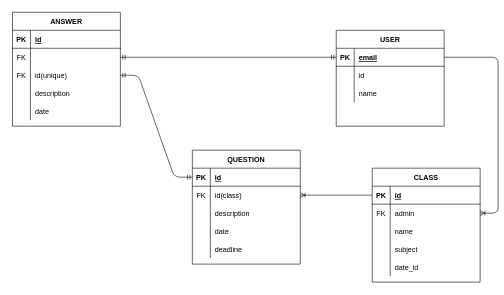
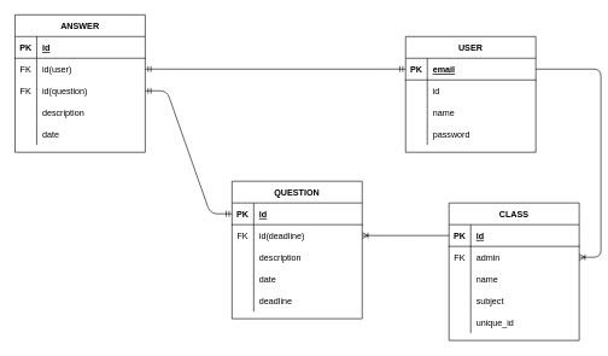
  <mxCell id="0" />
  <mxCell id="1" parent="0" />
  <mxCell id="2" value="USER" style="shape=table;startSize=30;container=1;collapsible=1;childLayout=tableLayout;fixedRows=1;rowLines=0;fontStyle=1;align=center;resizeLast=1;" vertex="1" parent="1"><mxGeometry x="560" y="50" width="180" height="160" as="geometry" /></mxCell>
  <mxCell id="3" value="" style="shape=partialRectangle;collapsible=0;dropTarget=0;pointerEvents=0;fillColor=none;top=0;left=0;bottom=1;right=0;points=[[0,0.5],[1,0.5]];portConstraint=eastwest;" vertex="1" parent="2"><mxGeometry y="30" width="180" height="30" as="geometry" /></mxCell>
  <mxCell id="4" value="PK" style="shape=partialRectangle;connectable=0;fillColor=none;top=0;left=0;bottom=0;right=0;fontStyle=1;overflow=hidden;" vertex="1" parent="3"><mxGeometry width="30" height="30" as="geometry" /></mxCell>
  <mxCell id="5" value="email" style="shape=partialRectangle;connectable=0;fillColor=none;top=0;left=0;bottom=0;right=0;align=left;spacingLeft=6;fontStyle=5;overflow=hidden;" vertex="1" parent="3"><mxGeometry x="30" width="150" height="30" as="geometry" /></mxCell>
  <mxCell id="6" value="" style="shape=partialRectangle;collapsible=0;dropTarget=0;pointerEvents=0;fillColor=none;top=0;left=0;bottom=0;right=0;points=[[0,0.5],[1,0.5]];portConstraint=eastwest;" vertex="1" parent="2"><mxGeometry y="60" width="180" height="30" as="geometry" /></mxCell>
  <mxCell id="7" value="" style="shape=partialRectangle;connectable=0;fillColor=none;top=0;left=0;bottom=0;right=0;editable=1;overflow=hidden;" vertex="1" parent="6"><mxGeometry width="30" height="30" as="geometry" /></mxCell>
  <mxCell id="8" value="id" style="shape=partialRectangle;connectable=0;fillColor=none;top=0;left=0;bottom=0;right=0;align=left;spacingLeft=6;overflow=hidden;" vertex="1" parent="6"><mxGeometry x="30" width="150" height="30" as="geometry" /></mxCell>
  <mxCell id="9" value="" style="shape=partialRectangle;collapsible=0;dropTarget=0;pointerEvents=0;fillColor=none;top=0;left=0;bottom=0;right=0;points=[[0,0.5],[1,0.5]];portConstraint=eastwest;" vertex="1" parent="2"><mxGeometry y="90" width="180" height="30" as="geometry" /></mxCell>
  <mxCell id="10" value="" style="shape=partialRectangle;connectable=0;fillColor=none;top=0;left=0;bottom=0;right=0;editable=1;overflow=hidden;" vertex="1" parent="9"><mxGeometry width="30" height="30" as="geometry" /></mxCell>
  <mxCell id="11" value="name" style="shape=partialRectangle;connectable=0;fillColor=none;top=0;left=0;bottom=0;right=0;align=left;spacingLeft=6;overflow=hidden;" vertex="1" parent="9"><mxGeometry x="30" width="150" height="30" as="geometry" /></mxCell>
  <mxCell id="12" value="" style="shape=partialRectangle;collapsible=0;dropTarget=0;pointerEvents=0;fillColor=none;top=0;left=0;bottom=0;right=0;points=[[0,0.5],[1,0.5]];portConstraint=eastwest;" vertex="1" parent="2"><mxGeometry y="120" width="180" height="30" as="geometry" /></mxCell>
  <mxCell id="13" value="" style="shape=partialRectangle;connectable=0;fillColor=none;top=0;left=0;bottom=0;right=0;editable=1;overflow=hidden;" vertex="1" parent="12"><mxGeometry width="30" height="30" as="geometry" /></mxCell>
+ <mxCell id="14" value="password" style="shape=partialRectangle;connectable=0;fillColor=none;top=0;left=0;bottom=0;right=0;align=left;spacingLeft=6;overflow=hidden;" vertex="1" parent="12"><mxGeometry x="30" width="150" height="30" as="geometry" /></mxCell>
  <mxCell id="15" value="CLASS" style="shape=table;startSize=30;container=1;collapsible=1;childLayout=tableLayout;fixedRows=1;rowLines=0;fontStyle=1;align=center;resizeLast=1;" vertex="1" parent="1"><mxGeometry x="620" y="280" width="180" height="190" as="geometry" /></mxCell>
  <mxCell id="16" value="" style="shape=partialRectangle;collapsible=0;dropTarget=0;pointerEvents=0;fillColor=none;top=0;left=0;bottom=1;right=0;points=[[0,0.5],[1,0.5]];portConstraint=eastwest;" vertex="1" parent="15"><mxGeometry y="30" width="180" height="30" as="geometry" /></mxCell>
  <mxCell id="17" value="PK" style="shape=partialRectangle;connectable=0;fillColor=none;top=0;left=0;bottom=0;right=0;fontStyle=1;overflow=hidden;" vertex="1" parent="16"><mxGeometry width="30" height="30" as="geometry" /></mxCell>
  <mxCell id="18" value="id" style="shape=partialRectangle;connectable=0;fillColor=none;top=0;left=0;bottom=0;right=0;align=left;spacingLeft=6;fontStyle=5;overflow=hidden;" vertex="1" parent="16"><mxGeometry x="30" width="150" height="30" as="geometry" /></mxCell>
  <mxCell id="19" value="" style="shape=partialRectangle;collapsible=0;dropTarget=0;pointerEvents=0;fillColor=none;top=0;left=0;bottom=0;right=0;points=[[0,0.5],[1,0.5]];portConstraint=eastwest;" vertex="1" parent="15"><mxGeometry y="60" width="180" height="30" as="geometry" /></mxCell>
  <mxCell id="20" value="FK" style="shape=partialRectangle;connectable=0;fillColor=none;top=0;left=0;bottom=0;right=0;editable=1;overflow=hidden;" vertex="1" parent="19"><mxGeometry width="30" height="30" as="geometry" /></mxCell>
  <mxCell id="21" value="admin" style="shape=partialRectangle;connectable=0;fillColor=none;top=0;left=0;bottom=0;right=0;align=left;spacingLeft=6;overflow=hidden;" vertex="1" parent="19"><mxGeometry x="30" width="150" height="30" as="geometry" /></mxCell>
  <mxCell id="22" value="" style="shape=partialRectangle;collapsible=0;dropTarget=0;pointerEvents=0;fillColor=none;top=0;left=0;bottom=0;right=0;points=[[0,0.5],[1,0.5]];portConstraint=eastwest;" vertex="1" parent="15"><mxGeometry y="90" width="180" height="30" as="geometry" /></mxCell>
  <mxCell id="23" value="" style="shape=partialRectangle;connectable=0;fillColor=none;top=0;left=0;bottom=0;right=0;editable=1;overflow=hidden;" vertex="1" parent="22"><mxGeometry width="30" height="30" as="geometry" /></mxCell>
  <mxCell id="24" value="name" style="shape=partialRectangle;connectable=0;fillColor=none;top=0;left=0;bottom=0;right=0;align=left;spacingLeft=6;overflow=hidden;" vertex="1" parent="22"><mxGeometry x="30" width="150" height="30" as="geometry" /></mxCell>
  <mxCell id="25" value="" style="shape=partialRectangle;collapsible=0;dropTarget=0;pointerEvents=0;fillColor=none;top=0;left=0;bottom=0;right=0;points=[[0,0.5],[1,0.5]];portConstraint=eastwest;" vertex="1" parent="15"><mxGeometry y="120" width="180" height="30" as="geometry" /></mxCell>
  <mxCell id="26" value="" style="shape=partialRectangle;connectable=0;fillColor=none;top=0;left=0;bottom=0;right=0;editable=1;overflow=hidden;" vertex="1" parent="25"><mxGeometry width="30" height="30" as="geometry" /></mxCell>
  <mxCell id="27" value="subject" style="shape=partialRectangle;connectable=0;fillColor=none;top=0;left=0;bottom=0;right=0;align=left;spacingLeft=6;overflow=hidden;" vertex="1" parent="25"><mxGeometry x="30" width="150" height="30" as="geometry" /></mxCell>
  <mxCell id="28" value="" style="shape=partialRectangle;collapsible=0;dropTarget=0;pointerEvents=0;fillColor=none;top=0;left=0;bottom=0;right=0;points=[[0,0.5],[1,0.5]];portConstraint=eastwest;" vertex="1" parent="15"><mxGeometry y="150" width="180" height="30" as="geometry" /></mxCell>
  <mxCell id="29" value="" style="shape=partialRectangle;connectable=0;fillColor=none;top=0;left=0;bottom=0;right=0;editable=1;overflow=hidden;" vertex="1" parent="28"><mxGeometry width="30" height="30" as="geometry" /></mxCell>
- <mxCell id="30" value="date_id" style="shape=partialRectangle;connectable=0;fillColor=none;top=0;left=0;bottom=0;right=0;align=left;spacingLeft=6;overflow=hidden;" vertex="1" parent="28"><mxGeometry x="30" width="150" height="30" as="geometry" /></mxCell>
+ <mxCell id="30" value="unique_id" style="shape=partialRectangle;connectable=0;fillColor=none;top=0;left=0;bottom=0;right=0;align=left;spacingLeft=6;overflow=hidden;" vertex="1" parent="28"><mxGeometry x="30" width="150" height="30" as="geometry" /></mxCell>
  <mxCell id="31" value="QUESTION" style="shape=table;startSize=30;container=1;collapsible=1;childLayout=tableLayout;fixedRows=1;rowLines=0;fontStyle=1;align=center;resizeLast=1;" vertex="1" parent="1"><mxGeometry x="320" y="250" width="180" height="190" as="geometry" /></mxCell>
  <mxCell id="32" value="" style="shape=partialRectangle;collapsible=0;dropTarget=0;pointerEvents=0;fillColor=none;top=0;left=0;bottom=1;right=0;points=[[0,0.5],[1,0.5]];portConstraint=eastwest;" vertex="1" parent="31"><mxGeometry y="30" width="180" height="30" as="geometry" /></mxCell>
  <mxCell id="33" value="PK" style="shape=partialRectangle;connectable=0;fillColor=none;top=0;left=0;bottom=0;right=0;fontStyle=1;overflow=hidden;" vertex="1" parent="32"><mxGeometry width="30" height="30" as="geometry" /></mxCell>
  <mxCell id="34" value="id" style="shape=partialRectangle;connectable=0;fillColor=none;top=0;left=0;bottom=0;right=0;align=left;spacingLeft=6;fontStyle=5;overflow=hidden;" vertex="1" parent="32"><mxGeometry x="30" width="150" height="30" as="geometry" /></mxCell>
  <mxCell id="35" value="" style="shape=partialRectangle;collapsible=0;dropTarget=0;pointerEvents=0;fillColor=none;top=0;left=0;bottom=0;right=0;points=[[0,0.5],[1,0.5]];portConstraint=eastwest;" vertex="1" parent="31"><mxGeometry y="60" width="180" height="30" as="geometry" /></mxCell>
  <mxCell id="36" value="FK" style="shape=partialRectangle;connectable=0;fillColor=none;top=0;left=0;bottom=0;right=0;editable=1;overflow=hidden;" vertex="1" parent="35"><mxGeometry width="30" height="30" as="geometry" /></mxCell>
- <mxCell id="37" value="id(class)" style="shape=partialRectangle;connectable=0;fillColor=none;top=0;left=0;bottom=0;right=0;align=left;spacingLeft=6;overflow=hidden;" vertex="1" parent="35"><mxGeometry x="30" width="150" height="30" as="geometry" /></mxCell>
+ <mxCell id="37" value="id(deadline)" style="shape=partialRectangle;connectable=0;fillColor=none;top=0;left=0;bottom=0;right=0;align=left;spacingLeft=6;overflow=hidden;" vertex="1" parent="35"><mxGeometry x="30" width="150" height="30" as="geometry" /></mxCell>
  <mxCell id="38" value="" style="shape=partialRectangle;collapsible=0;dropTarget=0;pointerEvents=0;fillColor=none;top=0;left=0;bottom=0;right=0;points=[[0,0.5],[1,0.5]];portConstraint=eastwest;" vertex="1" parent="31"><mxGeometry y="90" width="180" height="30" as="geometry" /></mxCell>
  <mxCell id="39" value="" style="shape=partialRectangle;connectable=0;fillColor=none;top=0;left=0;bottom=0;right=0;editable=1;overflow=hidden;" vertex="1" parent="38"><mxGeometry width="30" height="30" as="geometry" /></mxCell>
  <mxCell id="40" value="description" style="shape=partialRectangle;connectable=0;fillColor=none;top=0;left=0;bottom=0;right=0;align=left;spacingLeft=6;overflow=hidden;" vertex="1" parent="38"><mxGeometry x="30" width="150" height="30" as="geometry" /></mxCell>
  <mxCell id="41" value="" style="shape=partialRectangle;collapsible=0;dropTarget=0;pointerEvents=0;fillColor=none;top=0;left=0;bottom=0;right=0;points=[[0,0.5],[1,0.5]];portConstraint=eastwest;" vertex="1" parent="31"><mxGeometry y="120" width="180" height="30" as="geometry" /></mxCell>
  <mxCell id="42" value="" style="shape=partialRectangle;connectable=0;fillColor=none;top=0;left=0;bottom=0;right=0;editable=1;overflow=hidden;" vertex="1" parent="41"><mxGeometry width="30" height="30" as="geometry" /></mxCell>
  <mxCell id="43" value="date" style="shape=partialRectangle;connectable=0;fillColor=none;top=0;left=0;bottom=0;right=0;align=left;spacingLeft=6;overflow=hidden;" vertex="1" parent="41"><mxGeometry x="30" width="150" height="30" as="geometry" /></mxCell>
  <mxCell id="44" value="" style="shape=partialRectangle;collapsible=0;dropTarget=0;pointerEvents=0;fillColor=none;top=0;left=0;bottom=0;right=0;points=[[0,0.5],[1,0.5]];portConstraint=eastwest;" vertex="1" parent="31"><mxGeometry y="150" width="180" height="30" as="geometry" /></mxCell>
  <mxCell id="45" value="" style="shape=partialRectangle;connectable=0;fillColor=none;top=0;left=0;bottom=0;right=0;editable=1;overflow=hidden;" vertex="1" parent="44"><mxGeometry width="30" height="30" as="geometry" /></mxCell>
  <mxCell id="46" value="deadline" style="shape=partialRectangle;connectable=0;fillColor=none;top=0;left=0;bottom=0;right=0;align=left;spacingLeft=6;overflow=hidden;" vertex="1" parent="44"><mxGeometry x="30" width="150" height="30" as="geometry" /></mxCell>
  <mxCell id="47" value="ANSWER" style="shape=table;startSize=30;container=1;collapsible=1;childLayout=tableLayout;fixedRows=1;rowLines=0;fontStyle=1;align=center;resizeLast=1;" vertex="1" parent="1"><mxGeometry x="20" y="20" width="180" height="190" as="geometry" /></mxCell>
  <mxCell id="48" value="" style="shape=partialRectangle;collapsible=0;dropTarget=0;pointerEvents=0;fillColor=none;top=0;left=0;bottom=1;right=0;points=[[0,0.5],[1,0.5]];portConstraint=eastwest;" vertex="1" parent="47"><mxGeometry y="30" width="180" height="30" as="geometry" /></mxCell>
  <mxCell id="49" value="PK" style="shape=partialRectangle;connectable=0;fillColor=none;top=0;left=0;bottom=0;right=0;fontStyle=1;overflow=hidden;" vertex="1" parent="48"><mxGeometry width="30" height="30" as="geometry" /></mxCell>
  <mxCell id="50" value="id" style="shape=partialRectangle;connectable=0;fillColor=none;top=0;left=0;bottom=0;right=0;align=left;spacingLeft=6;fontStyle=5;overflow=hidden;" vertex="1" parent="48"><mxGeometry x="30" width="150" height="30" as="geometry" /></mxCell>
  <mxCell id="51" value="" style="shape=partialRectangle;collapsible=0;dropTarget=0;pointerEvents=0;fillColor=none;top=0;left=0;bottom=0;right=0;points=[[0,0.5],[1,0.5]];portConstraint=eastwest;" vertex="1" parent="47"><mxGeometry y="60" width="180" height="30" as="geometry" /></mxCell>
  <mxCell id="52" value="FK" style="shape=partialRectangle;connectable=0;fillColor=none;top=0;left=0;bottom=0;right=0;editable=1;overflow=hidden;" vertex="1" parent="51"><mxGeometry width="30" height="30" as="geometry" /></mxCell>
+ <mxCell id="53" value="id(user)" style="shape=partialRectangle;connectable=0;fillColor=none;top=0;left=0;bottom=0;right=0;align=left;spacingLeft=6;overflow=hidden;" vertex="1" parent="51"><mxGeometry x="30" width="150" height="30" as="geometry" /></mxCell>
  <mxCell id="54" value="" style="shape=partialRectangle;collapsible=0;dropTarget=0;pointerEvents=0;fillColor=none;top=0;left=0;bottom=0;right=0;points=[[0,0.5],[1,0.5]];portConstraint=eastwest;" vertex="1" parent="47"><mxGeometry y="90" width="180" height="30" as="geometry" /></mxCell>
  <mxCell id="55" value="FK" style="shape=partialRectangle;connectable=0;fillColor=none;top=0;left=0;bottom=0;right=0;editable=1;overflow=hidden;" vertex="1" parent="54"><mxGeometry width="30" height="30" as="geometry" /></mxCell>
- <mxCell id="56" value="id(unique)" style="shape=partialRectangle;connectable=0;fillColor=none;top=0;left=0;bottom=0;right=0;align=left;spacingLeft=6;overflow=hidden;" vertex="1" parent="54"><mxGeometry x="30" width="150" height="30" as="geometry" /></mxCell>
+ <mxCell id="56" value="id(question)" style="shape=partialRectangle;connectable=0;fillColor=none;top=0;left=0;bottom=0;right=0;align=left;spacingLeft=6;overflow=hidden;" vertex="1" parent="54"><mxGeometry x="30" width="150" height="30" as="geometry" /></mxCell>
  <mxCell id="57" value="" style="shape=partialRectangle;collapsible=0;dropTarget=0;pointerEvents=0;fillColor=none;top=0;left=0;bottom=0;right=0;points=[[0,0.5],[1,0.5]];portConstraint=eastwest;" vertex="1" parent="47"><mxGeometry y="120" width="180" height="30" as="geometry" /></mxCell>
  <mxCell id="58" value="" style="shape=partialRectangle;connectable=0;fillColor=none;top=0;left=0;bottom=0;right=0;editable=1;overflow=hidden;" vertex="1" parent="57"><mxGeometry width="30" height="30" as="geometry" /></mxCell>
  <mxCell id="59" value="description" style="shape=partialRectangle;connectable=0;fillColor=none;top=0;left=0;bottom=0;right=0;align=left;spacingLeft=6;overflow=hidden;" vertex="1" parent="57"><mxGeometry x="30" width="150" height="30" as="geometry" /></mxCell>
  <mxCell id="60" value="" style="shape=partialRectangle;collapsible=0;dropTarget=0;pointerEvents=0;fillColor=none;top=0;left=0;bottom=0;right=0;points=[[0,0.5],[1,0.5]];portConstraint=eastwest;" vertex="1" parent="47"><mxGeometry y="150" width="180" height="30" as="geometry" /></mxCell>
  <mxCell id="61" value="" style="shape=partialRectangle;connectable=0;fillColor=none;top=0;left=0;bottom=0;right=0;editable=1;overflow=hidden;" vertex="1" parent="60"><mxGeometry width="30" height="30" as="geometry" /></mxCell>
  <mxCell id="62" value="date" style="shape=partialRectangle;connectable=0;fillColor=none;top=0;left=0;bottom=0;right=0;align=left;spacingLeft=6;overflow=hidden;" vertex="1" parent="60"><mxGeometry x="30" width="150" height="30" as="geometry" /></mxCell>
  <mxCell id="63" value="" style="edgeStyle=entityRelationEdgeStyle;fontSize=12;html=1;endArrow=ERoneToMany;exitX=1;exitY=0.5;exitDx=0;exitDy=0;" edge="1" parent="1" source="3" target="19"><mxGeometry width="100" height="100" relative="1" as="geometry"><mxPoint x="800" y="140" as="sourcePoint" /><mxPoint x="900" y="40" as="targetPoint" /></mxGeometry></mxCell>
  <mxCell id="64" value="" style="edgeStyle=entityRelationEdgeStyle;fontSize=12;html=1;endArrow=ERoneToMany;exitX=0;exitY=0.5;exitDx=0;exitDy=0;entryX=1;entryY=0.5;entryDx=0;entryDy=0;" edge="1" parent="1" source="16" target="35"><mxGeometry width="100" height="100" relative="1" as="geometry"><mxPoint y="570" as="sourcePoint" x="490" /><mxPoint x="590" y="470" as="targetPoint" /></mxGeometry></mxCell>
  <mxCell id="65" value="" style="edgeStyle=entityRelationEdgeStyle;fontSize=12;html=1;endArrow=ERmandOne;startArrow=ERmandOne;entryX=0;entryY=0.5;entryDx=0;entryDy=0;exitX=1;exitY=0.5;exitDx=0;exitDy=0;" edge="1" parent="1" source="54" target="32"><mxGeometry width="100" height="100" relative="1" as="geometry"><mxPoint x="130" y="570" as="sourcePoint" /><mxPoint x="230" y="470" as="targetPoint" /></mxGeometry></mxCell>
  <mxCell id="66" value="" style="edgeStyle=entityRelationEdgeStyle;fontSize=12;html=1;endArrow=ERmandOne;startArrow=ERmandOne;entryX=0;entryY=0.5;entryDx=0;entryDy=0;exitX=1;exitY=0.5;exitDx=0;exitDy=0;" edge="1" parent="1" source="51" target="3"><mxGeometry width="100" height="100" relative="1" as="geometry"><mxPoint x="180" y="150" as="sourcePoint" /><mxPoint x="280" y="50" as="targetPoint" /></mxGeometry></mxCell>
